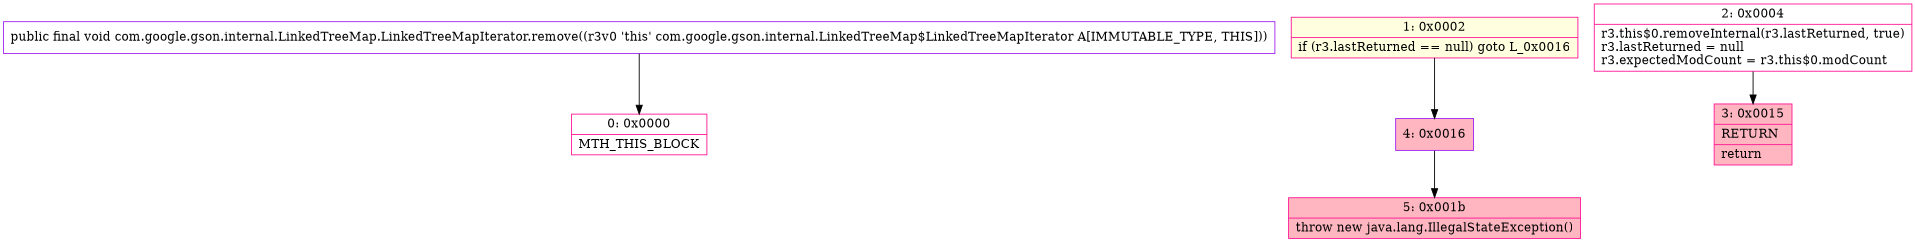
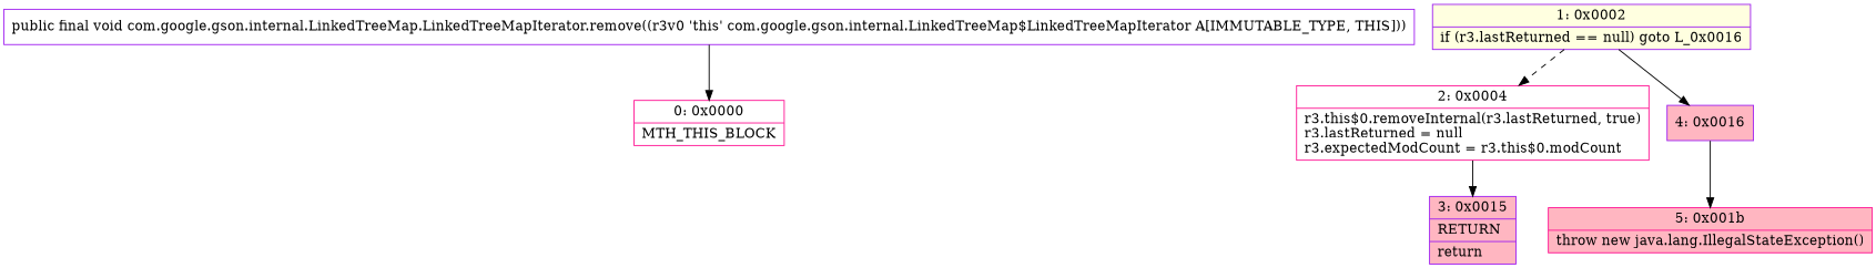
  digraph {
    node [color=deeppink fillcolor=white shape=record style=filled]
    n1 [label="{0\:\ 0x0000|MTH_THIS_BLOCK\l}"]
-   n2 [fillcolor=lightyellow label="{1\:\ 0x0002|if (r3.lastReturned == null) goto L_0x0016\l}"]
+   n2 [color=purple fillcolor=lightyellow label="{1\:\ 0x0002|if (r3.lastReturned == null) goto L_0x0016\l}"]
    n3 [label="{2\:\ 0x0004|r3.this$0.removeInternal(r3.lastReturned, true)\lr3.lastReturned = null\lr3.expectedModCount = r3.this$0.modCount\l}"]
    n4 [color=purple fillcolor=lightpink label="{4\:\ 0x0016}"]
-   n5 [fillcolor=lightpink label="{3\:\ 0x0015|RETURN\l|return\l}"]
+   n5 [color=purple fillcolor=lightpink label="{3\:\ 0x0015|RETURN\l|return\l}"]
    n6 [fillcolor=lightpink label="{5\:\ 0x001b|throw new java.lang.IllegalStateException()\l}"]
    n7 [color=purple label="{public final void com.google.gson.internal.LinkedTreeMap.LinkedTreeMapIterator.remove((r3v0 'this' com.google.gson.internal.LinkedTreeMap$LinkedTreeMapIterator A[IMMUTABLE_TYPE, THIS])) }"]
+   n2 -> n3 [style=dashed]
    n2 -> n4
    n3 -> n5
    n4 -> n6
    n7 -> n1
  }
